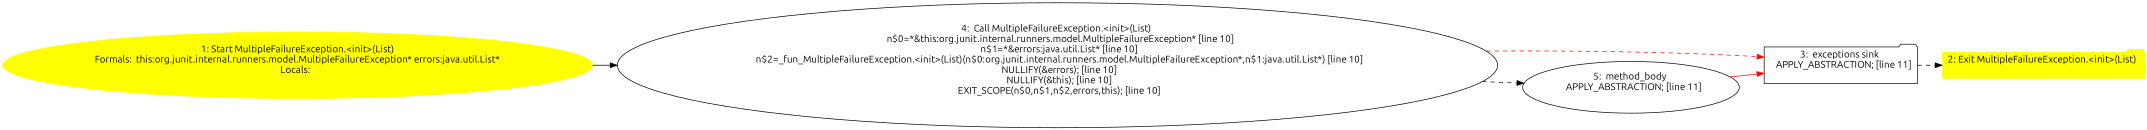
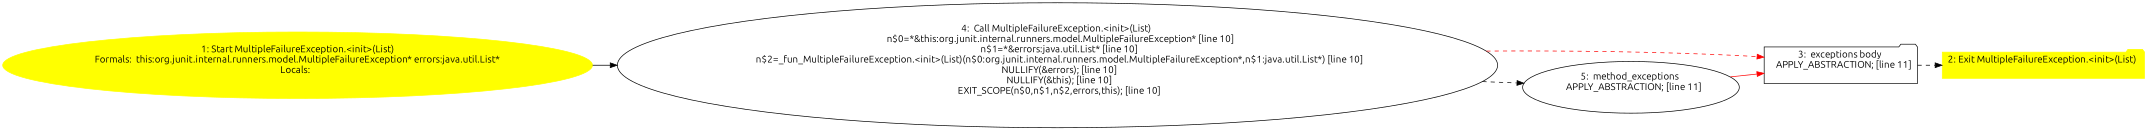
  digraph {
    fontname=Ubuntu
    rankdir=LR
    node [fontname=Ubuntu shape=ellipse]
    edge [fontname=Ubuntu style=dashed]
    n1 [color=yellow label="1: Start MultipleFailureException.<init>(List)\nFormals:  this:org.junit.internal.runners.model.MultipleFailureException* errors:java.util.List*\nLocals:  \n  " style=filled]
    n2 [label="4:  Call MultipleFailureException.<init>(List) \n   n$0=*&this:org.junit.internal.runners.model.MultipleFailureException* [line 10]\n  n$1=*&errors:java.util.List* [line 10]\n  n$2=_fun_MultipleFailureException.<init>(List)(n$0:org.junit.internal.runners.model.MultipleFailureException*,n$1:java.util.List*) [line 10]\n  NULLIFY(&errors); [line 10]\n  NULLIFY(&this); [line 10]\n  EXIT_SCOPE(n$0,n$1,n$2,errors,this); [line 10]\n "]
-   n3 [label="3:  exceptions sink \n   APPLY_ABSTRACTION; [line 11]\n " shape=folder]
-   n4 [label="5:  method_body \n   APPLY_ABSTRACTION; [line 11]\n "]
+   n3 [label="3:  exceptions body \n   APPLY_ABSTRACTION; [line 11]\n " shape=folder]
+   n4 [label="5:  method_exceptions \n   APPLY_ABSTRACTION; [line 11]\n "]
    n5 [color=yellow label="2: Exit MultipleFailureException.<init>(List) \n  " shape=folder style=filled]
    n1 -> n2 [style=solid]
    n2 -> n3 [color=red]
    n2 -> n4
    n3 -> n5
    n4 -> n3 [color=red style=solid]
  }
